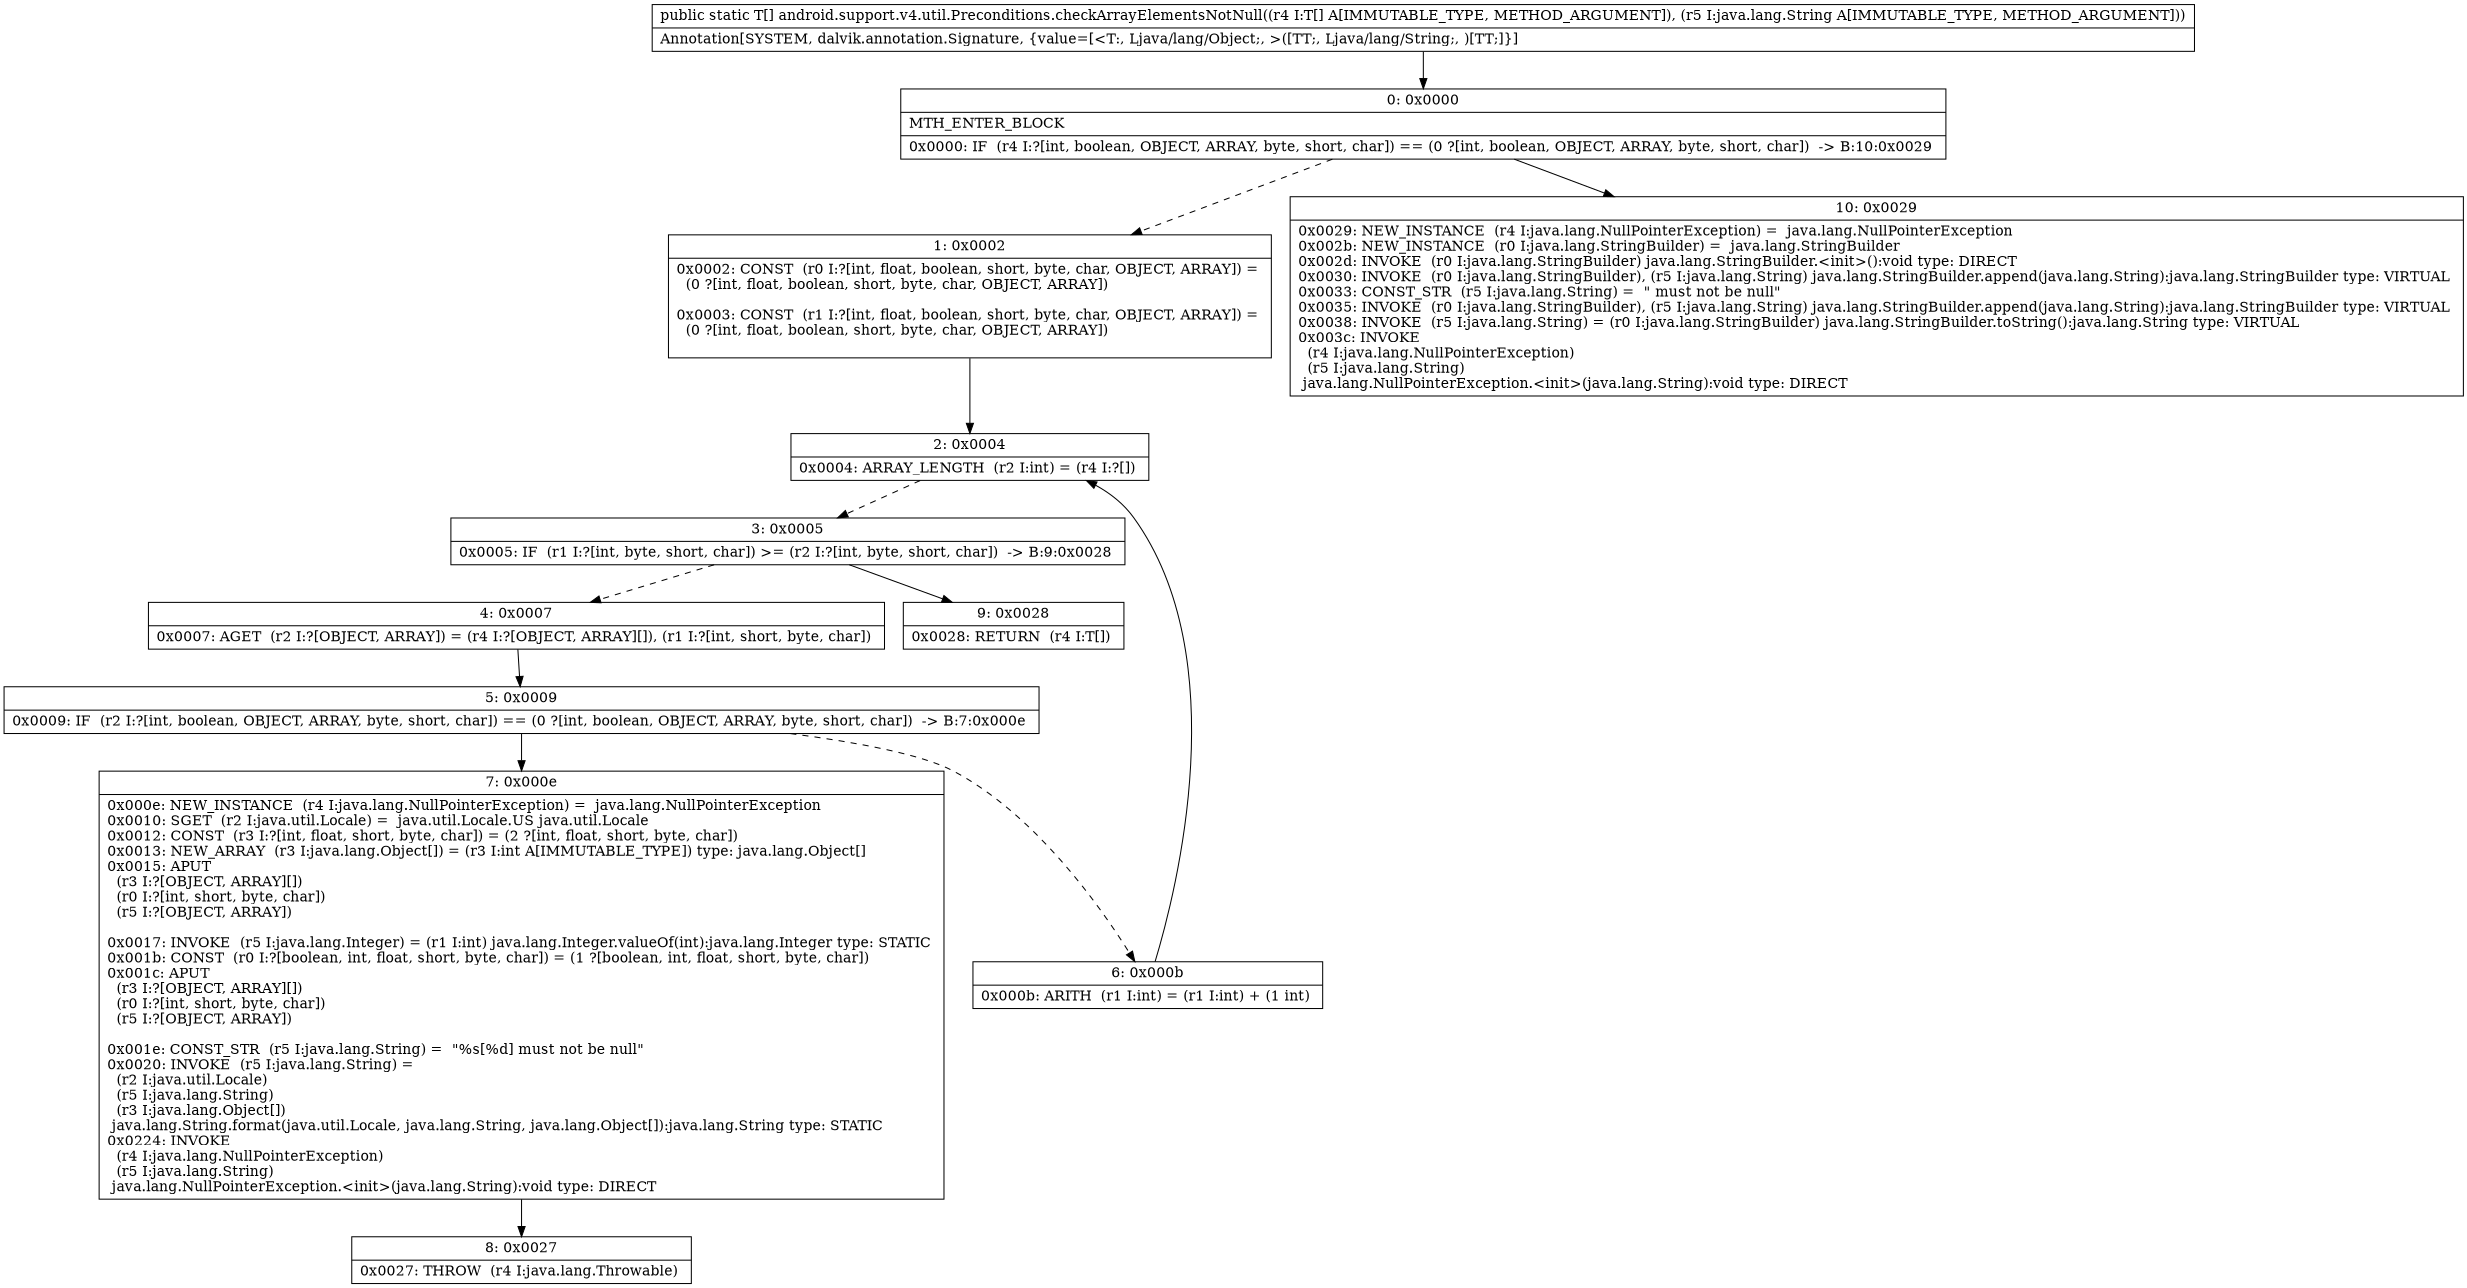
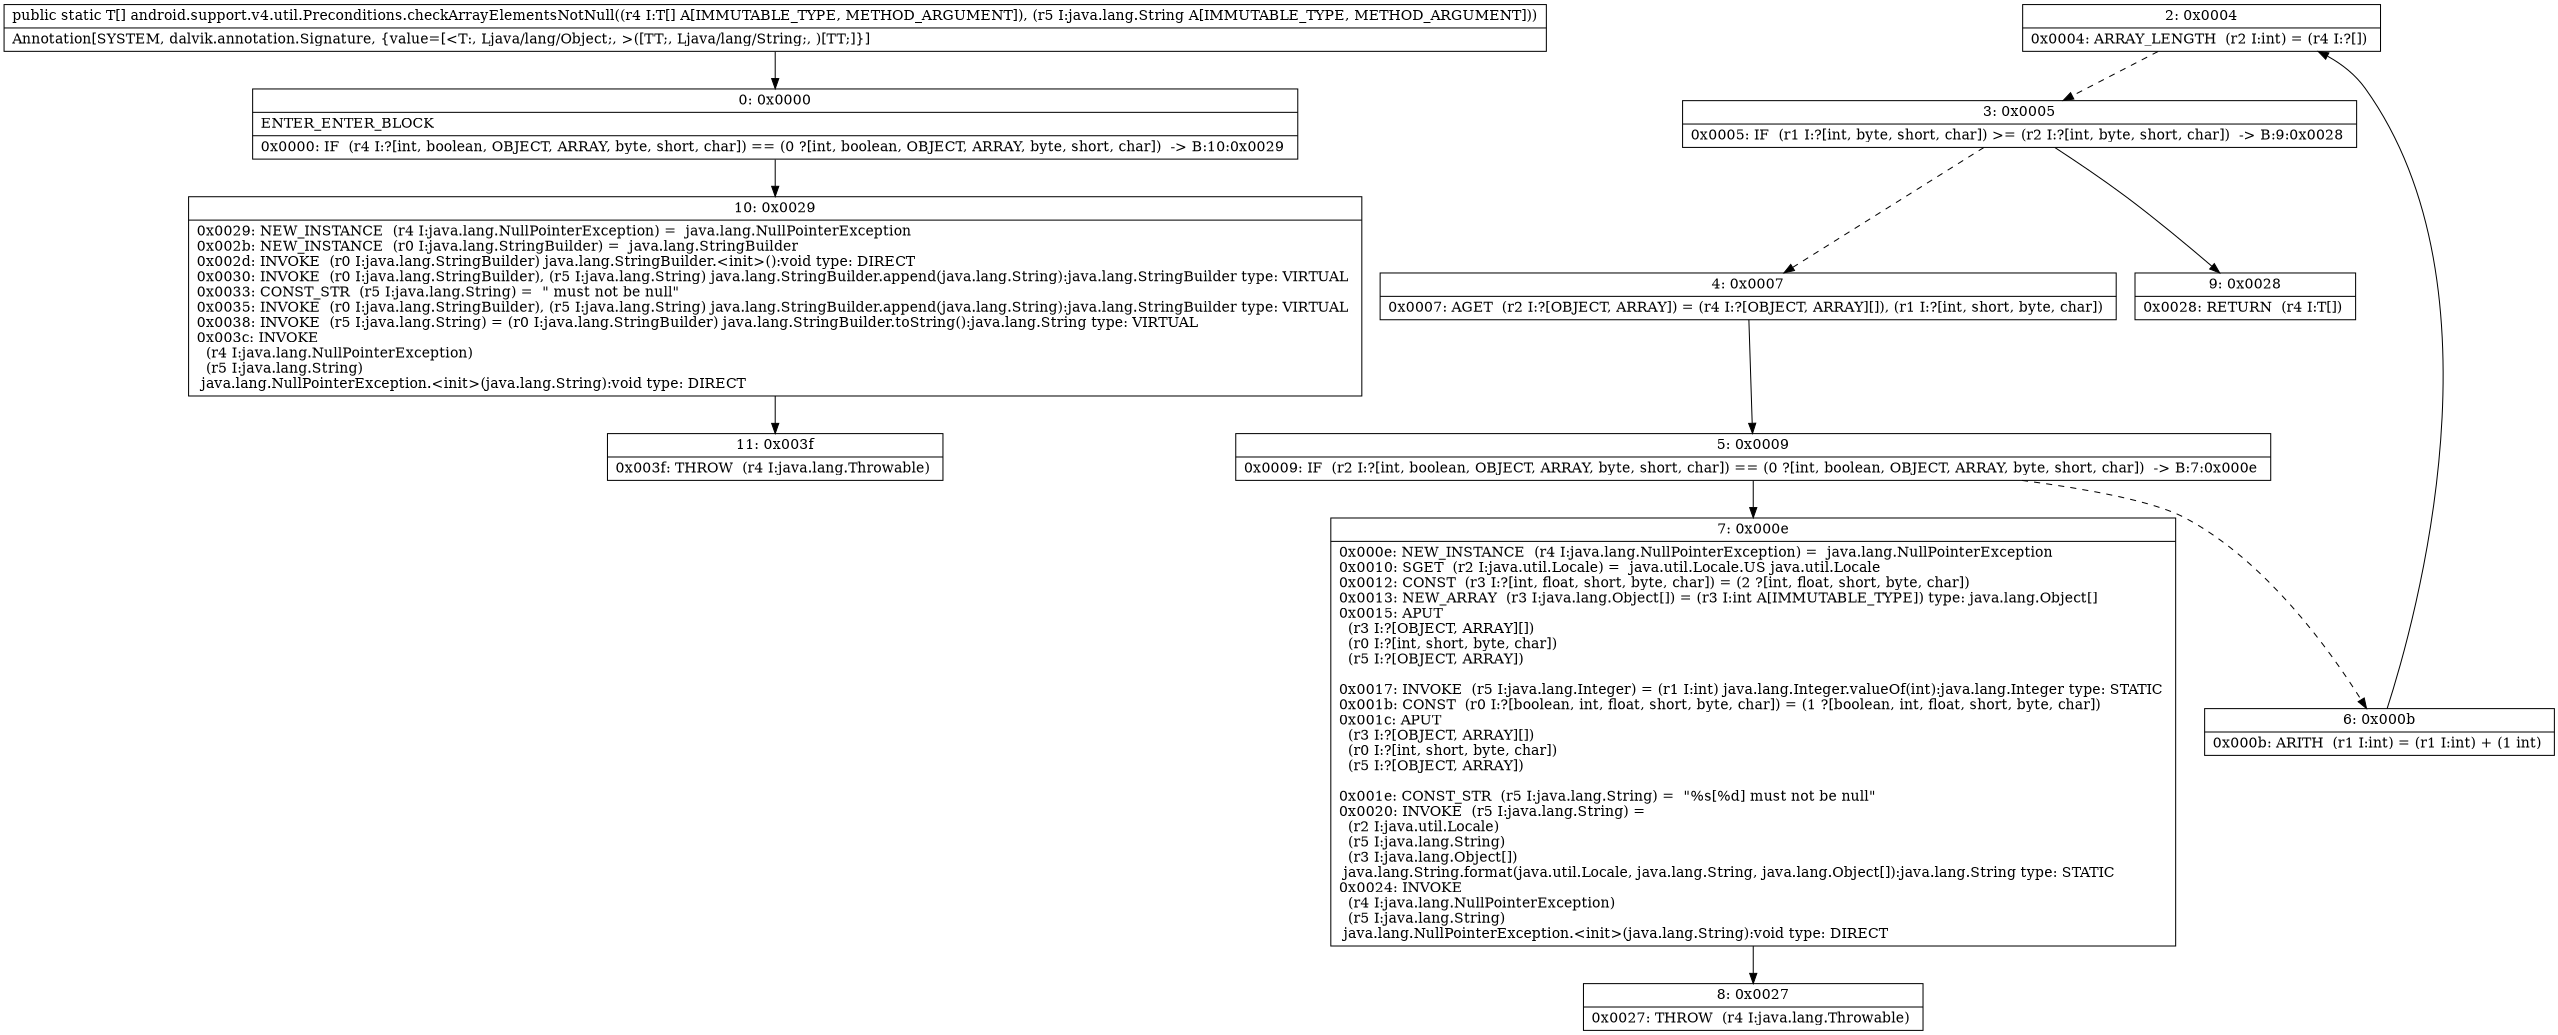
  digraph {
    node [shape=record]
-   n1 [label="{0\:\ 0x0000|MTH_ENTER_BLOCK\l|0x0000: IF  (r4 I:?[int, boolean, OBJECT, ARRAY, byte, short, char]) == (0 ?[int, boolean, OBJECT, ARRAY, byte, short, char])  \-\> B:10:0x0029 \l}"]
-   n2 [label="{1\:\ 0x0002|0x0002: CONST  (r0 I:?[int, float, boolean, short, byte, char, OBJECT, ARRAY]) = \l  (0 ?[int, float, boolean, short, byte, char, OBJECT, ARRAY])\l \l0x0003: CONST  (r1 I:?[int, float, boolean, short, byte, char, OBJECT, ARRAY]) = \l  (0 ?[int, float, boolean, short, byte, char, OBJECT, ARRAY])\l \l}"]
+   n1 [label="{0\:\ 0x0000|ENTER_ENTER_BLOCK\l|0x0000: IF  (r4 I:?[int, boolean, OBJECT, ARRAY, byte, short, char]) == (0 ?[int, boolean, OBJECT, ARRAY, byte, short, char])  \-\> B:10:0x0029 \l}"]
    n3 [label="{10\:\ 0x0029|0x0029: NEW_INSTANCE  (r4 I:java.lang.NullPointerException) =  java.lang.NullPointerException \l0x002b: NEW_INSTANCE  (r0 I:java.lang.StringBuilder) =  java.lang.StringBuilder \l0x002d: INVOKE  (r0 I:java.lang.StringBuilder) java.lang.StringBuilder.\<init\>():void type: DIRECT \l0x0030: INVOKE  (r0 I:java.lang.StringBuilder), (r5 I:java.lang.String) java.lang.StringBuilder.append(java.lang.String):java.lang.StringBuilder type: VIRTUAL \l0x0033: CONST_STR  (r5 I:java.lang.String) =  \" must not be null\" \l0x0035: INVOKE  (r0 I:java.lang.StringBuilder), (r5 I:java.lang.String) java.lang.StringBuilder.append(java.lang.String):java.lang.StringBuilder type: VIRTUAL \l0x0038: INVOKE  (r5 I:java.lang.String) = (r0 I:java.lang.StringBuilder) java.lang.StringBuilder.toString():java.lang.String type: VIRTUAL \l0x003c: INVOKE  \l  (r4 I:java.lang.NullPointerException)\l  (r5 I:java.lang.String)\l java.lang.NullPointerException.\<init\>(java.lang.String):void type: DIRECT \l}"]
    n4 [label="{2\:\ 0x0004|0x0004: ARRAY_LENGTH  (r2 I:int) = (r4 I:?[]) \l}"]
+   n5 [label="{11\:\ 0x003f|0x003f: THROW  (r4 I:java.lang.Throwable) \l}"]
    n6 [label="{3\:\ 0x0005|0x0005: IF  (r1 I:?[int, byte, short, char]) \>= (r2 I:?[int, byte, short, char])  \-\> B:9:0x0028 \l}"]
    n7 [label="{4\:\ 0x0007|0x0007: AGET  (r2 I:?[OBJECT, ARRAY]) = (r4 I:?[OBJECT, ARRAY][]), (r1 I:?[int, short, byte, char]) \l}"]
    n8 [label="{9\:\ 0x0028|0x0028: RETURN  (r4 I:T[]) \l}"]
    n9 [label="{5\:\ 0x0009|0x0009: IF  (r2 I:?[int, boolean, OBJECT, ARRAY, byte, short, char]) == (0 ?[int, boolean, OBJECT, ARRAY, byte, short, char])  \-\> B:7:0x000e \l}"]
    n10 [label="{6\:\ 0x000b|0x000b: ARITH  (r1 I:int) = (r1 I:int) + (1 int) \l}"]
-   n11 [label="{7\:\ 0x000e|0x000e: NEW_INSTANCE  (r4 I:java.lang.NullPointerException) =  java.lang.NullPointerException \l0x0010: SGET  (r2 I:java.util.Locale) =  java.util.Locale.US java.util.Locale \l0x0012: CONST  (r3 I:?[int, float, short, byte, char]) = (2 ?[int, float, short, byte, char]) \l0x0013: NEW_ARRAY  (r3 I:java.lang.Object[]) = (r3 I:int A[IMMUTABLE_TYPE]) type: java.lang.Object[] \l0x0015: APUT  \l  (r3 I:?[OBJECT, ARRAY][])\l  (r0 I:?[int, short, byte, char])\l  (r5 I:?[OBJECT, ARRAY])\l \l0x0017: INVOKE  (r5 I:java.lang.Integer) = (r1 I:int) java.lang.Integer.valueOf(int):java.lang.Integer type: STATIC \l0x001b: CONST  (r0 I:?[boolean, int, float, short, byte, char]) = (1 ?[boolean, int, float, short, byte, char]) \l0x001c: APUT  \l  (r3 I:?[OBJECT, ARRAY][])\l  (r0 I:?[int, short, byte, char])\l  (r5 I:?[OBJECT, ARRAY])\l \l0x001e: CONST_STR  (r5 I:java.lang.String) =  \"%s[%d] must not be null\" \l0x0020: INVOKE  (r5 I:java.lang.String) = \l  (r2 I:java.util.Locale)\l  (r5 I:java.lang.String)\l  (r3 I:java.lang.Object[])\l java.lang.String.format(java.util.Locale, java.lang.String, java.lang.Object[]):java.lang.String type: STATIC \l0x0224: INVOKE  \l  (r4 I:java.lang.NullPointerException)\l  (r5 I:java.lang.String)\l java.lang.NullPointerException.\<init\>(java.lang.String):void type: DIRECT \l}"]
+   n11 [label="{7\:\ 0x000e|0x000e: NEW_INSTANCE  (r4 I:java.lang.NullPointerException) =  java.lang.NullPointerException \l0x0010: SGET  (r2 I:java.util.Locale) =  java.util.Locale.US java.util.Locale \l0x0012: CONST  (r3 I:?[int, float, short, byte, char]) = (2 ?[int, float, short, byte, char]) \l0x0013: NEW_ARRAY  (r3 I:java.lang.Object[]) = (r3 I:int A[IMMUTABLE_TYPE]) type: java.lang.Object[] \l0x0015: APUT  \l  (r3 I:?[OBJECT, ARRAY][])\l  (r0 I:?[int, short, byte, char])\l  (r5 I:?[OBJECT, ARRAY])\l \l0x0017: INVOKE  (r5 I:java.lang.Integer) = (r1 I:int) java.lang.Integer.valueOf(int):java.lang.Integer type: STATIC \l0x001b: CONST  (r0 I:?[boolean, int, float, short, byte, char]) = (1 ?[boolean, int, float, short, byte, char]) \l0x001c: APUT  \l  (r3 I:?[OBJECT, ARRAY][])\l  (r0 I:?[int, short, byte, char])\l  (r5 I:?[OBJECT, ARRAY])\l \l0x001e: CONST_STR  (r5 I:java.lang.String) =  \"%s[%d] must not be null\" \l0x0020: INVOKE  (r5 I:java.lang.String) = \l  (r2 I:java.util.Locale)\l  (r5 I:java.lang.String)\l  (r3 I:java.lang.Object[])\l java.lang.String.format(java.util.Locale, java.lang.String, java.lang.Object[]):java.lang.String type: STATIC \l0x0024: INVOKE  \l  (r4 I:java.lang.NullPointerException)\l  (r5 I:java.lang.String)\l java.lang.NullPointerException.\<init\>(java.lang.String):void type: DIRECT \l}"]
    n12 [label="{8\:\ 0x0027|0x0027: THROW  (r4 I:java.lang.Throwable) \l}"]
    n13 [label="{public static T[] android.support.v4.util.Preconditions.checkArrayElementsNotNull((r4 I:T[] A[IMMUTABLE_TYPE, METHOD_ARGUMENT]), (r5 I:java.lang.String A[IMMUTABLE_TYPE, METHOD_ARGUMENT]))  | Annotation[SYSTEM, dalvik.annotation.Signature, \{value=[\<T:, Ljava\/lang\/Object;, \>([TT;, Ljava\/lang\/String;, )[TT;]\}]\l}"]
-   n1 -> n2 [style=dashed]
    n1 -> n3
-   n2 -> n4
+   n3 -> n5
    n4 -> n6 [style=dashed]
    n6 -> n7 [style=dashed]
    n6 -> n8
    n7 -> n9
    n9 -> n10 [style=dashed]
    n9 -> n11
    n10 -> n4
    n11 -> n12
    n13 -> n1
  }
